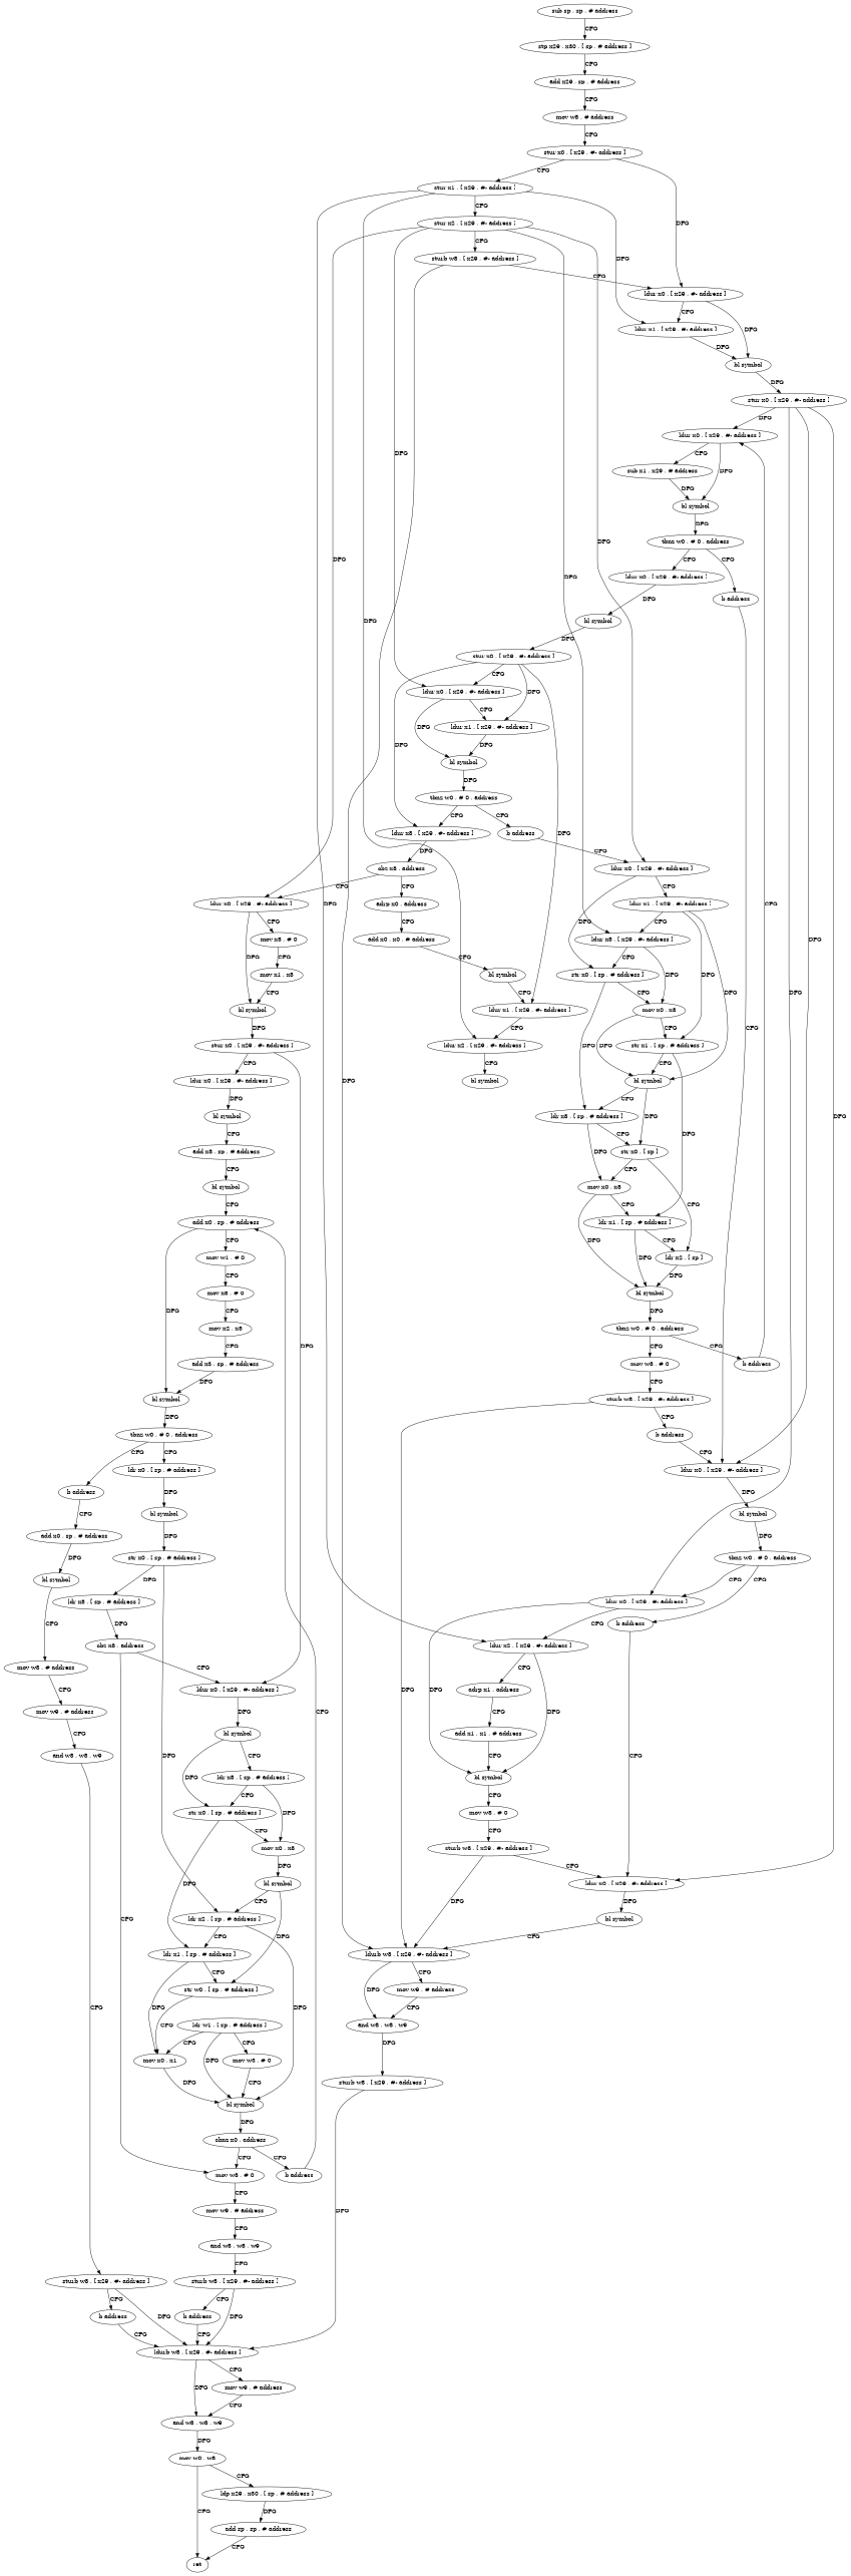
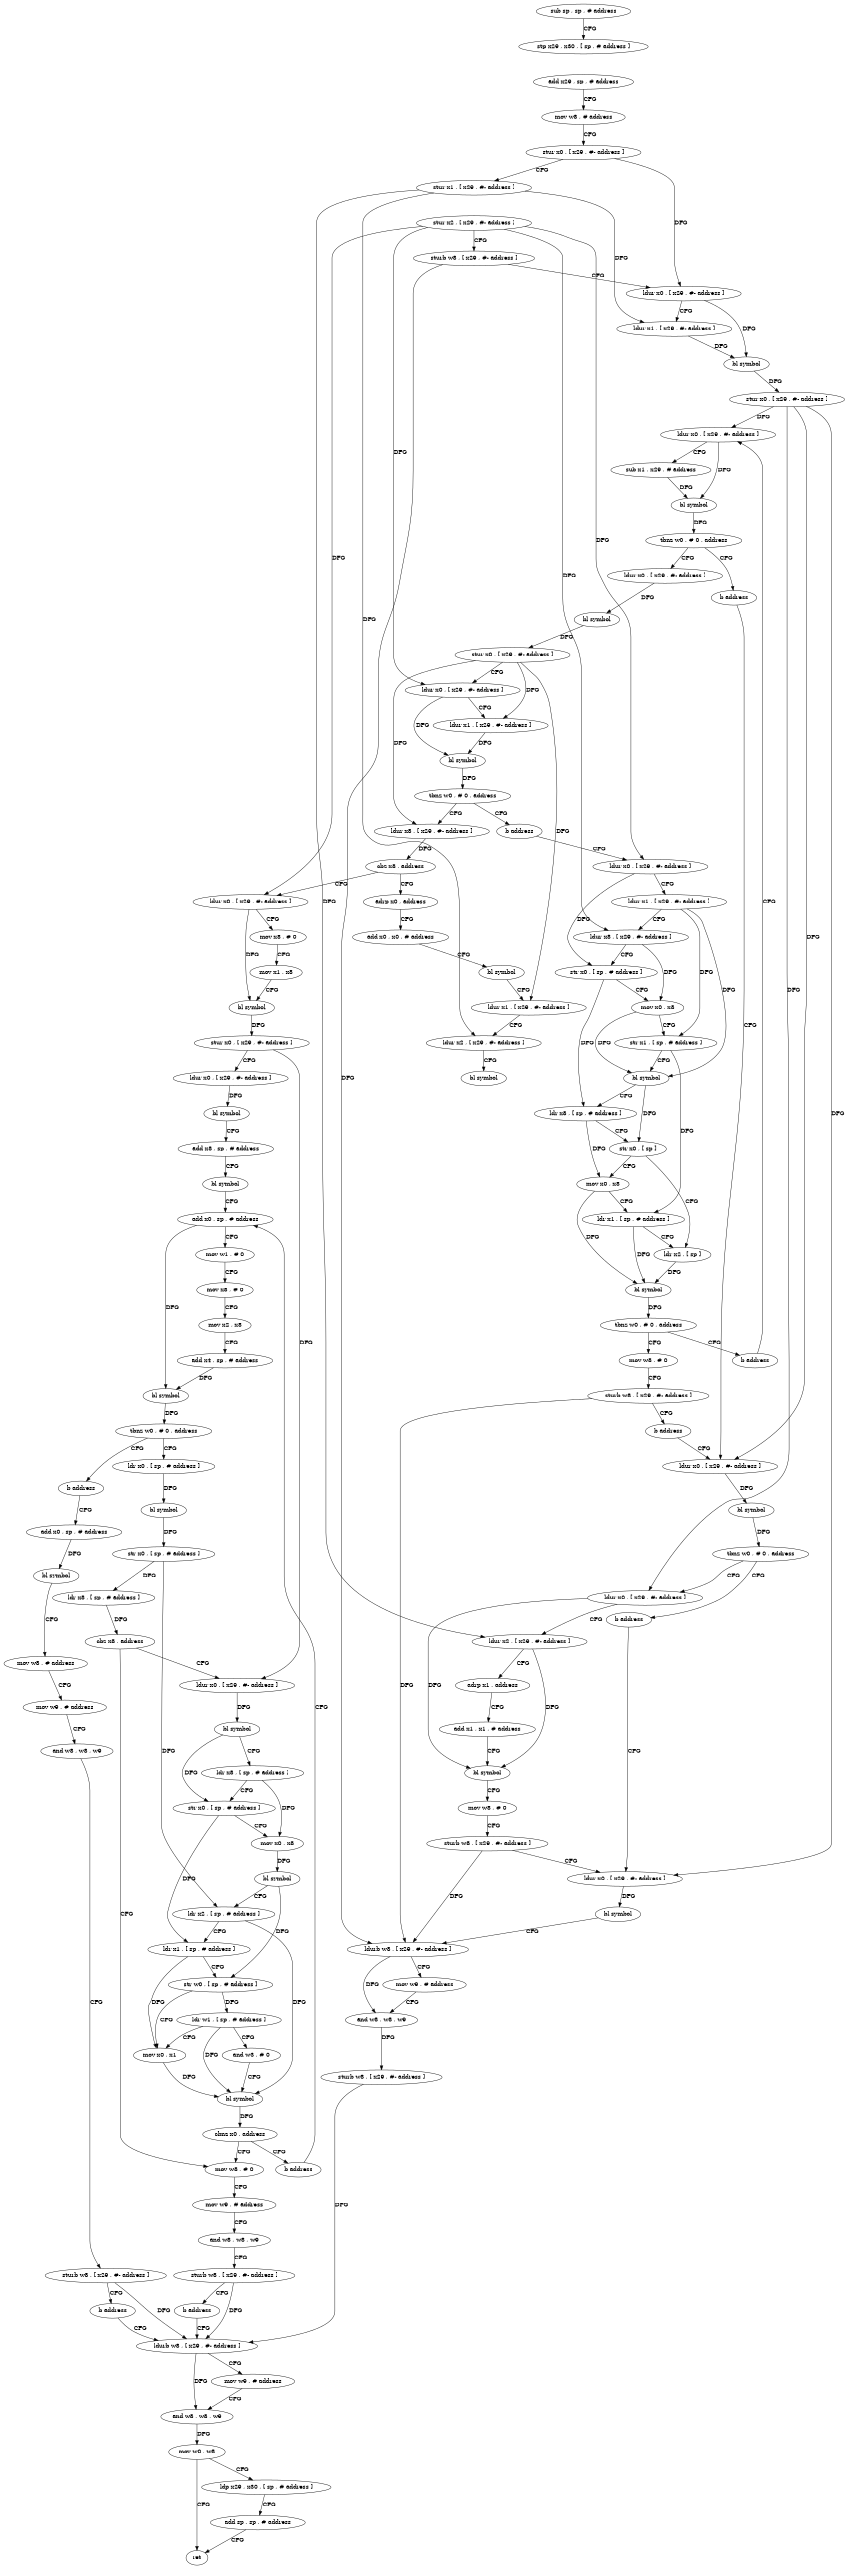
  digraph {
    n1 [label="sub sp , sp , # address"]
    n2 [label="stp x29 , x30 , [ sp , # address ]"]
    n3 [label="add x29 , sp , # address"]
    n4 [label="mov w8 , # address"]
    n5 [label="stur x0 , [ x29 , #- address ]"]
    n6 [label="stur x1 , [ x29 , #- address ]"]
    n7 [label="ldur x0 , [ x29 , #- address ]"]
    n8 [label="stur x2 , [ x29 , #- address ]"]
    n9 [label="ldur x1 , [ x29 , #- address ]"]
    n10 [label="ldur x2 , [ x29 , #- address ]"]
    n11 [label="ldur x2 , [ x29 , #- address ]"]
    n12 [label="bl symbol"]
    n13 [label="sturb w8 , [ x29 , #- address ]"]
    n14 [label="ldur x0 , [ x29 , #- address ]"]
    n15 [label="ldur x0 , [ x29 , #- address ]"]
    n16 [label="ldur x0 , [ x29 , #- address ]"]
    n17 [label="ldur x8 , [ x29 , #- address ]"]
    n18 [label="bl symbol"]
    n19 [label="bl symbol"]
    n20 [label="adrp x1 , address"]
    n21 [label="ldurb w8 , [ x29 , #- address ]"]
    n22 [label="ldur x1 , [ x29 , #- address ]"]
    n23 [label="bl symbol"]
    n24 [label="mov x8 , # 0"]
    n25 [label="bl symbol"]
    n26 [label="ldur x1 , [ x29 , #- address ]"]
    n27 [label="str x0 , [ sp , # address ]"]
    n28 [label="mov x0 , x8"]
    n29 [label="mov w9 , # address"]
    n30 [label="and w8 , w8 , w9"]
    n31 [label="stur x0 , [ x29 , #- address ]"]
    n32 [label="ldur x0 , [ x29 , #- address ]"]
    n33 [label="ldur x0 , [ x29 , #- address ]"]
    n34 [label="ldur x0 , [ x29 , #- address ]"]
    n35 [label="ldur x0 , [ x29 , #- address ]"]
    n36 [label="sub x1 , x29 , # address"]
    n37 [label="bl symbol"]
    n38 [label="bl symbol"]
    n39 [label="bl symbol"]
    n40 [label="tbnz w0 , # 0 , address"]
    n41 [label="ldur x0 , [ x29 , #- address ]"]
    n42 [label="bl symbol"]
    n43 [label="stur x0 , [ x29 , #- address ]"]
    n44 [label="ldur x8 , [ x29 , #- address ]"]
    n45 [label="ldur x1 , [ x29 , #- address ]"]
    n46 [label="cbz x8 , address"]
    n47 [label="tbnz w0 , # 0 , address"]
    n48 [label="b address"]
    n49 [label="adrp x0 , address"]
    n50 [label="b address"]
    n51 [label="tbnz w0 , # 0 , address"]
    n52 [label="add x0 , x0 , # address"]
    n53 [label="mov x1 , x8"]
    n54 [label="stur x0 , [ x29 , #- address ]"]
    n55 [label="bl symbol"]
    n56 [label="str x1 , [ sp , # address ]"]
    n57 [label="bl symbol"]
    n58 [label="ldr x8 , [ sp , # address ]"]
    n59 [label="b address"]
    n60 [label="mov w8 , # 0"]
    n61 [label="ldur x0 , [ x29 , #- address ]"]
    n62 [label="ldur x0 , [ x29 , #- address ]"]
    n63 [label="bl symbol"]
    n64 [label="bl symbol"]
    n65 [label="add x8 , sp , # address"]
    n66 [label="bl symbol"]
    n67 [label="add x0 , sp , # address"]
    n68 [label="mov w1 , # 0"]
    n69 [label="bl symbol"]
    n70 [label="mov x8 , # 0"]
    n71 [label="tbnz w0 , # 0 , address"]
    n72 [label="ldr x1 , [ sp , # address ]"]
    n73 [label="str x0 , [ sp ]"]
    n74 [label="mov x0 , x8"]
    n75 [label="ldr x2 , [ sp ]"]
    n76 [label="bl symbol"]
    n77 [label="tbnz w0 , # 0 , address"]
    n78 [label="b address"]
    n79 [label="mov w8 , # 0"]
    n80 [label="sturb w8 , [ x29 , #- address ]"]
    n81 [label="b address"]
    n82 [label="add x1 , x1 , # address"]
    n83 [label="sturb w8 , [ x29 , #- address ]"]
    n84 [label="ldr x0 , [ sp , # address ]"]
    n85 [label="bl symbol"]
    n86 [label="str x0 , [ sp , # address ]"]
    n87 [label="ldr x8 , [ sp , # address ]"]
    n88 [label="ldr x2 , [ sp , # address ]"]
    n89 [label="cbz x8 , address"]
    n90 [label="ldr x1 , [ sp , # address ]"]
    n91 [label="bl symbol"]
    n92 [label="mov w8 , # 0"]
    n93 [label="mov w9 , # address"]
    n94 [label="and w8 , w8 , w9"]
    n95 [label="ldr x8 , [ sp , # address ]"]
    n96 [label="str x0 , [ sp , # address ]"]
    n97 [label="b address"]
    n98 [label="add x0 , sp , # address"]
    n99 [label="bl symbol"]
    n100 [label="mov w8 , # address"]
    n101 [label="sturb w8 , [ x29 , #- address ]"]
    n102 [label="ldurb w8 , [ x29 , #- address ]"]
    n103 [label="mov w9 , # address"]
    n104 [label="and w8 , w8 , w9"]
    n105 [label="mov w0 , w8"]
    n106 [label="sturb w8 , [ x29 , #- address ]"]
    n107 [label="b address"]
    n108 [label="mov x0 , x8"]
    n109 [label="bl symbol"]
    n110 [label="str w0 , [ sp , # address ]"]
    n111 [label="mov x0 , x1"]
    n112 [label="ldr w1 , [ sp , # address ]"]
    n113 [label="cbnz x0 , address"]
-   n114 [label="mov w3 , # 0"]
+   n114 [label="and w3 , # 0"]
    n115 [label="b address"]
    n116 [label="mov w9 , # address"]
    n117 [label="and w8 , w8 , w9"]
    n118 [label="sturb w8 , [ x29 , #- address ]"]
    n119 [label="b address"]
    n120 [label="ldp x29 , x30 , [ sp , # address ]"]
    n121 [label=ret]
    n122 [label="add sp , sp , # address"]
    n123 [label="mov x2 , x8"]
-   n124 [label="add x3 , sp , # address"]
+   n124 [label="add x4 , sp , # address"]
    n1 -> n2 [label=CFG]
-   n2 -> n3 [label=CFG]
    n3 -> n4 [label=CFG]
    n4 -> n5 [label=CFG]
    n5 -> n6 [label=CFG]
    n5 -> n7 [label=DFG]
-   n6 -> n8 [label=CFG]
    n6 -> n9 [label=DFG]
    n6 -> n10 [label=DFG]
    n6 -> n11 [label=DFG]
    n7 -> n9 [label=CFG]
    n7 -> n12 [label=DFG]
    n8 -> n13 [label=CFG]
    n8 -> n14 [label=DFG]
    n8 -> n15 [label=DFG]
    n8 -> n16 [label=DFG]
    n8 -> n17 [label=DFG]
    n9 -> n12 [label=DFG]
    n10 -> n18 [label=CFG]
    n11 -> n19 [label=DFG]
    n11 -> n20 [label=CFG]
    n12 -> n31 [label=DFG]
    n13 -> n7 [label=CFG]
    n13 -> n21 [label=DFG]
    n14 -> n22 [label=CFG]
    n14 -> n23 [label=DFG]
    n15 -> n24 [label=CFG]
    n15 -> n25 [label=DFG]
    n16 -> n26 [label=CFG]
    n16 -> n27 [label=DFG]
    n17 -> n27 [label=CFG]
    n17 -> n28 [label=DFG]
    n19 -> n60 [label=CFG]
    n20 -> n82 [label=CFG]
    n21 -> n29 [label=CFG]
    n21 -> n30 [label=DFG]
    n22 -> n23 [label=DFG]
    n23 -> n47 [label=DFG]
    n24 -> n53 [label=CFG]
    n25 -> n54 [label=DFG]
    n26 -> n17 [label=CFG]
    n26 -> n56 [label=DFG]
    n26 -> n57 [label=DFG]
    n27 -> n28 [label=CFG]
    n27 -> n58 [label=DFG]
    n28 -> n56 [label=CFG]
    n28 -> n57 [label=DFG]
    n29 -> n30 [label=CFG]
    n30 -> n101 [label=DFG]
    n31 -> n32 [label=DFG]
    n31 -> n33 [label=DFG]
    n31 -> n34 [label=DFG]
    n31 -> n35 [label=DFG]
    n32 -> n36 [label=CFG]
    n32 -> n37 [label=DFG]
    n33 -> n38 [label=DFG]
    n34 -> n11 [label=CFG]
    n34 -> n19 [label=DFG]
    n35 -> n39 [label=DFG]
    n36 -> n37 [label=DFG]
    n37 -> n40 [label=DFG]
    n38 -> n51 [label=DFG]
    n39 -> n21 [label=CFG]
    n40 -> n41 [label=CFG]
    n40 -> n50 [label=CFG]
    n41 -> n42 [label=DFG]
    n42 -> n43 [label=DFG]
    n43 -> n14 [label=CFG]
    n43 -> n22 [label=DFG]
    n43 -> n44 [label=DFG]
    n43 -> n45 [label=DFG]
    n44 -> n46 [label=DFG]
    n45 -> n10 [label=CFG]
    n46 -> n15 [label=CFG]
    n46 -> n49 [label=CFG]
    n47 -> n44 [label=CFG]
    n47 -> n48 [label=CFG]
    n48 -> n16 [label=CFG]
    n49 -> n52 [label=CFG]
    n50 -> n33 [label=CFG]
    n51 -> n34 [label=CFG]
    n51 -> n59 [label=CFG]
    n52 -> n55 [label=CFG]
    n53 -> n25 [label=CFG]
    n54 -> n61 [label=CFG]
    n54 -> n62 [label=DFG]
    n55 -> n45 [label=CFG]
    n56 -> n57 [label=CFG]
    n56 -> n72 [label=DFG]
    n57 -> n58 [label=CFG]
    n57 -> n73 [label=DFG]
    n58 -> n73 [label=CFG]
    n58 -> n74 [label=DFG]
    n59 -> n35 [label=CFG]
    n60 -> n83 [label=CFG]
    n61 -> n63 [label=DFG]
    n62 -> n64 [label=DFG]
    n63 -> n65 [label=CFG]
    n64 -> n95 [label=CFG]
    n64 -> n96 [label=DFG]
    n65 -> n66 [label=CFG]
    n66 -> n67 [label=CFG]
    n67 -> n68 [label=CFG]
    n67 -> n69 [label=DFG]
    n68 -> n70 [label=CFG]
    n69 -> n71 [label=DFG]
    n70 -> n123 [label=CFG]
    n71 -> n84 [label=CFG]
    n71 -> n97 [label=CFG]
    n72 -> n75 [label=CFG]
    n72 -> n76 [label=DFG]
    n73 -> n74 [label=CFG]
    n73 -> n75 [label=CFG]
    n74 -> n72 [label=CFG]
    n74 -> n76 [label=DFG]
    n75 -> n76 [label=DFG]
    n76 -> n77 [label=DFG]
    n77 -> n78 [label=CFG]
    n77 -> n79 [label=CFG]
    n78 -> n32 [label=CFG]
    n79 -> n80 [label=CFG]
    n80 -> n21 [label=DFG]
    n80 -> n81 [label=CFG]
    n81 -> n33 [label=CFG]
    n82 -> n19 [label=CFG]
    n83 -> n21 [label=DFG]
    n83 -> n35 [label=CFG]
    n84 -> n85 [label=DFG]
    n85 -> n86 [label=DFG]
    n86 -> n87 [label=DFG]
    n86 -> n88 [label=DFG]
    n87 -> n89 [label=DFG]
    n88 -> n90 [label=CFG]
    n88 -> n91 [label=DFG]
    n89 -> n62 [label=CFG]
    n89 -> n92 [label=CFG]
    n90 -> n110 [label=CFG]
    n90 -> n111 [label=DFG]
    n91 -> n113 [label=DFG]
    n92 -> n93 [label=CFG]
    n93 -> n94 [label=CFG]
    n94 -> n106 [label=CFG]
    n95 -> n96 [label=CFG]
    n95 -> n108 [label=DFG]
    n96 -> n90 [label=DFG]
    n96 -> n108 [label=CFG]
    n97 -> n98 [label=CFG]
    n98 -> n99 [label=DFG]
    n99 -> n100 [label=CFG]
    n100 -> n116 [label=CFG]
    n101 -> n102 [label=DFG]
    n102 -> n103 [label=CFG]
    n102 -> n104 [label=DFG]
    n103 -> n104 [label=CFG]
    n104 -> n105 [label=DFG]
    n105 -> n120 [label=CFG]
    n105 -> n121 [label=CFG]
    n106 -> n102 [label=DFG]
    n106 -> n107 [label=CFG]
    n107 -> n102 [label=CFG]
    n108 -> n109 [label=DFG]
    n109 -> n88 [label=CFG]
    n109 -> n110 [label=DFG]
    n110 -> n111 [label=CFG]
+   n110 -> n112 [label=DFG]
    n111 -> n91 [label=DFG]
    n112 -> n91 [label=DFG]
    n112 -> n111 [label=CFG]
    n112 -> n114 [label=CFG]
    n113 -> n92 [label=CFG]
    n113 -> n115 [label=CFG]
    n114 -> n91 [label=CFG]
    n115 -> n67 [label=CFG]
    n116 -> n117 [label=CFG]
    n117 -> n118 [label=CFG]
    n118 -> n102 [label=DFG]
    n118 -> n119 [label=CFG]
    n119 -> n102 [label=CFG]
-   n120 -> n122 [label=DFG]
+   n120 -> n122 [label=CFG]
    n122 -> n121 [label=CFG]
    n123 -> n124 [label=CFG]
    n124 -> n69 [label=DFG]
  }
